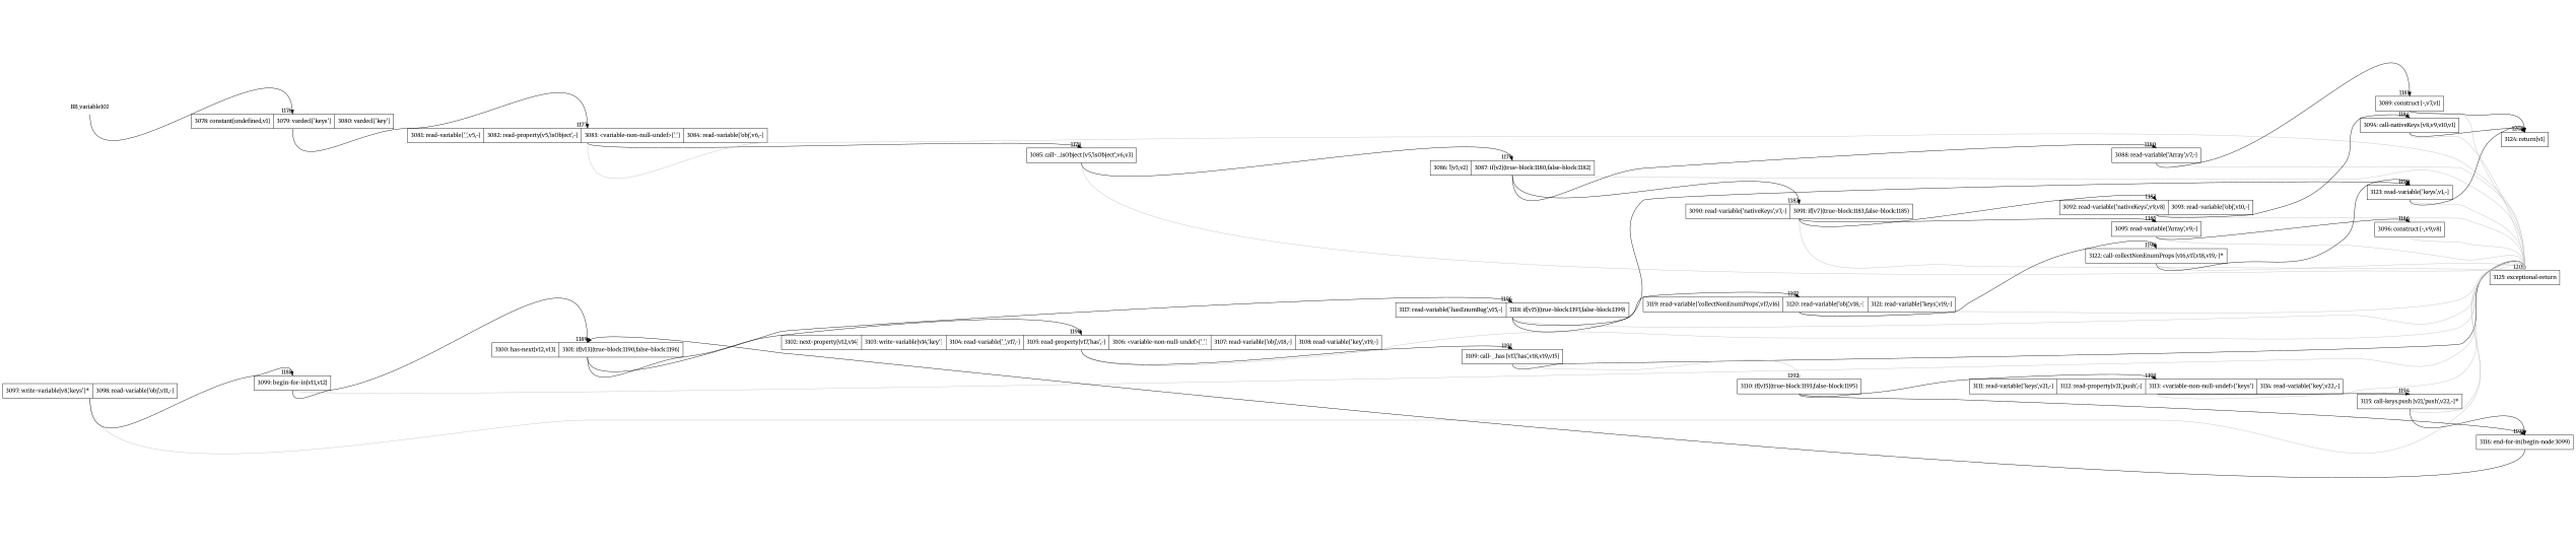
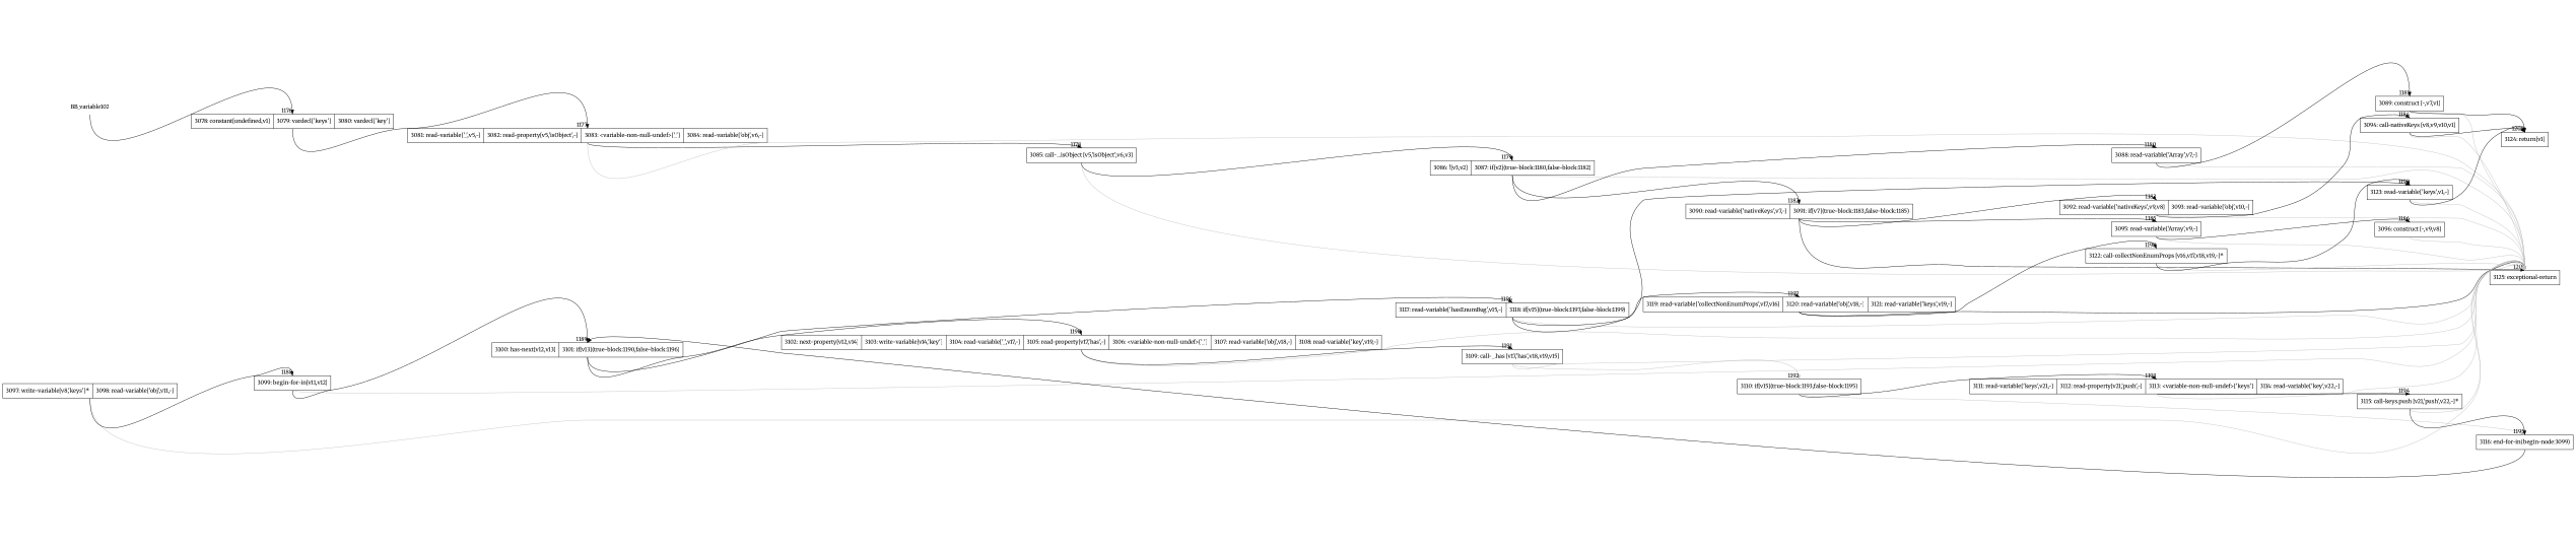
  digraph {
    fontname=Merriweather
    rankdir=LR
    node [fontname=Merriweather shape=record]
    edge [fontname=Merriweather headport=n tailport=s]
    n1 [label=BB_variable102 shape=none]
    n2 [label="{3078: constant[undefined,v1]|3079: vardecl['keys']|3080: vardecl['key']}"]
    n3 [label="{3081: read-variable['_',v5,-]|3082: read-property[v5,'isObject',-]|3083: \<variable-non-null-undef\>['_']|3084: read-variable['obj',v6,-]}"]
    n4 [label="{3085: call-_.isObject [v5,'isObject',v6,v3]}"]
    n5 [label="{3125: exceptional-return}"]
    n6 [label="{3086: ![v3,v2]|3087: if[v2](true-block:1180,false-block:1182)}"]
    n7 [label="{3088: read-variable['Array',v7,-]}"]
    n8 [label="{3090: read-variable['nativeKeys',v7,-]|3091: if[v7](true-block:1183,false-block:1185)}"]
    n9 [label="{3089: construct [-,v7,v1]}"]
    n10 [label="{3092: read-variable['nativeKeys',v9,v8]|3093: read-variable['obj',v10,-]}"]
    n11 [label="{3095: read-variable['Array',v9,-]}"]
    n12 [label="{3124: return[v1]}"]
    n13 [label="{3094: call-nativeKeys [v8,v9,v10,v1]}"]
    n14 [label="{3096: construct [-,v9,v8]}"]
    n15 [label="{3097: write-variable[v8,'keys']*|3098: read-variable['obj',v11,-]}"]
    n16 [label="{3099: begin-for-in[v11,v12]}"]
    n17 [label="{3100: has-next[v12,v13]|3101: if[v13](true-block:1190,false-block:1196)}"]
    n18 [label="{3102: next-property[v12,v14]|3103: write-variable[v14,'key']|3104: read-variable['_',v17,-]|3105: read-property[v17,'has',-]|3106: \<variable-non-null-undef\>['_']|3107: read-variable['obj',v18,-]|3108: read-variable['key',v19,-]}"]
    n19 [label="{3117: read-variable['hasEnumBug',v15,-]|3118: if[v15](true-block:1197,false-block:1199)}"]
    n20 [label="{3109: call-_.has [v17,'has',v18,v19,v15]}"]
    n21 [label="{3119: read-variable['collectNonEnumProps',v17,v16]|3120: read-variable['obj',v18,-]|3121: read-variable['keys',v19,-]}"]
    n22 [label="{3123: read-variable['keys',v1,-]}"]
    n23 [label="{3110: if[v15](true-block:1193,false-block:1195)}"]
    n24 [label="{3122: call-collectNonEnumProps [v16,v17,v18,v19,-]*}"]
    n25 [label="{3111: read-variable['keys',v21,-]|3112: read-property[v21,'push',-]|3113: \<variable-non-null-undef\>['keys']|3114: read-variable['key',v22,-]}"]
    n26 [label="{3116: end-for-in(begin-node:3099)}"]
    n27 [label="{3115: call-keys.push [v21,'push',v22,-]*}"]
    n1 -> n2 [headlabel="    1176"]
    n2 -> n3 [headlabel="      1177"]
    n3 -> n4 [headlabel="      1178"]
    n3 -> n5 [color=gray headlabel="      1201"]
    n4 -> n5 [color=gray]
    n4 -> n6 [headlabel="      1179"]
    n6 -> n5 [color=gray]
    n6 -> n7 [headlabel="      1180"]
    n6 -> n8 [headlabel="      1182"]
    n7 -> n5 [color=gray]
    n7 -> n9 [headlabel="      1181"]
-   n8 -> n5 [color=gray]
+   n8 -> n5 [color=black]
    n8 -> n10 [headlabel="      1183"]
    n8 -> n11 [headlabel="      1185"]
    n9 -> n5 [color=gray]
    n9 -> n12 [headlabel="      1200"]
    n10 -> n5 [color=gray]
    n10 -> n13 [headlabel="      1184"]
    n11 -> n5 [color=gray]
    n11 -> n14 [headlabel="      1186"]
    n13 -> n5 [color=gray]
    n13 -> n12
    n14 -> n5 [color=gray]
    n15 -> n5 [color=gray]
    n15 -> n16 [headlabel="      1188"]
    n16 -> n5 [color=gray]
    n16 -> n17 [headlabel="      1189"]
    n17 -> n18 [headlabel="      1190"]
    n17 -> n19 [headlabel="      1196"]
    n18 -> n5 [color=gray]
    n18 -> n20 [headlabel="      1191"]
    n19 -> n5 [color=gray]
    n19 -> n21 [headlabel="      1197"]
    n19 -> n22 [headlabel="      1199"]
-   n20 -> n5 [color=black]
+   n20 -> n5 [color=gray]
    n20 -> n23 [color=gray headlabel="      1192"]
-   n21 -> n5 [color=gray]
+   n21 -> n5 [color=black]
    n21 -> n24 [headlabel="      1198"]
    n22 -> n5 [color=gray]
    n22 -> n12
    n23 -> n25 [headlabel="      1193"]
-   n23 -> n26 [headlabel="      1195"]
+   n23 -> n26 [headlabel="      1195" color=gray]
    n24 -> n5 [color=gray]
    n24 -> n22
    n25 -> n5 [color=gray]
    n25 -> n27 [headlabel="      1194"]
    n26 -> n17
    n27 -> n5 [color=gray]
    n27 -> n26
  }
